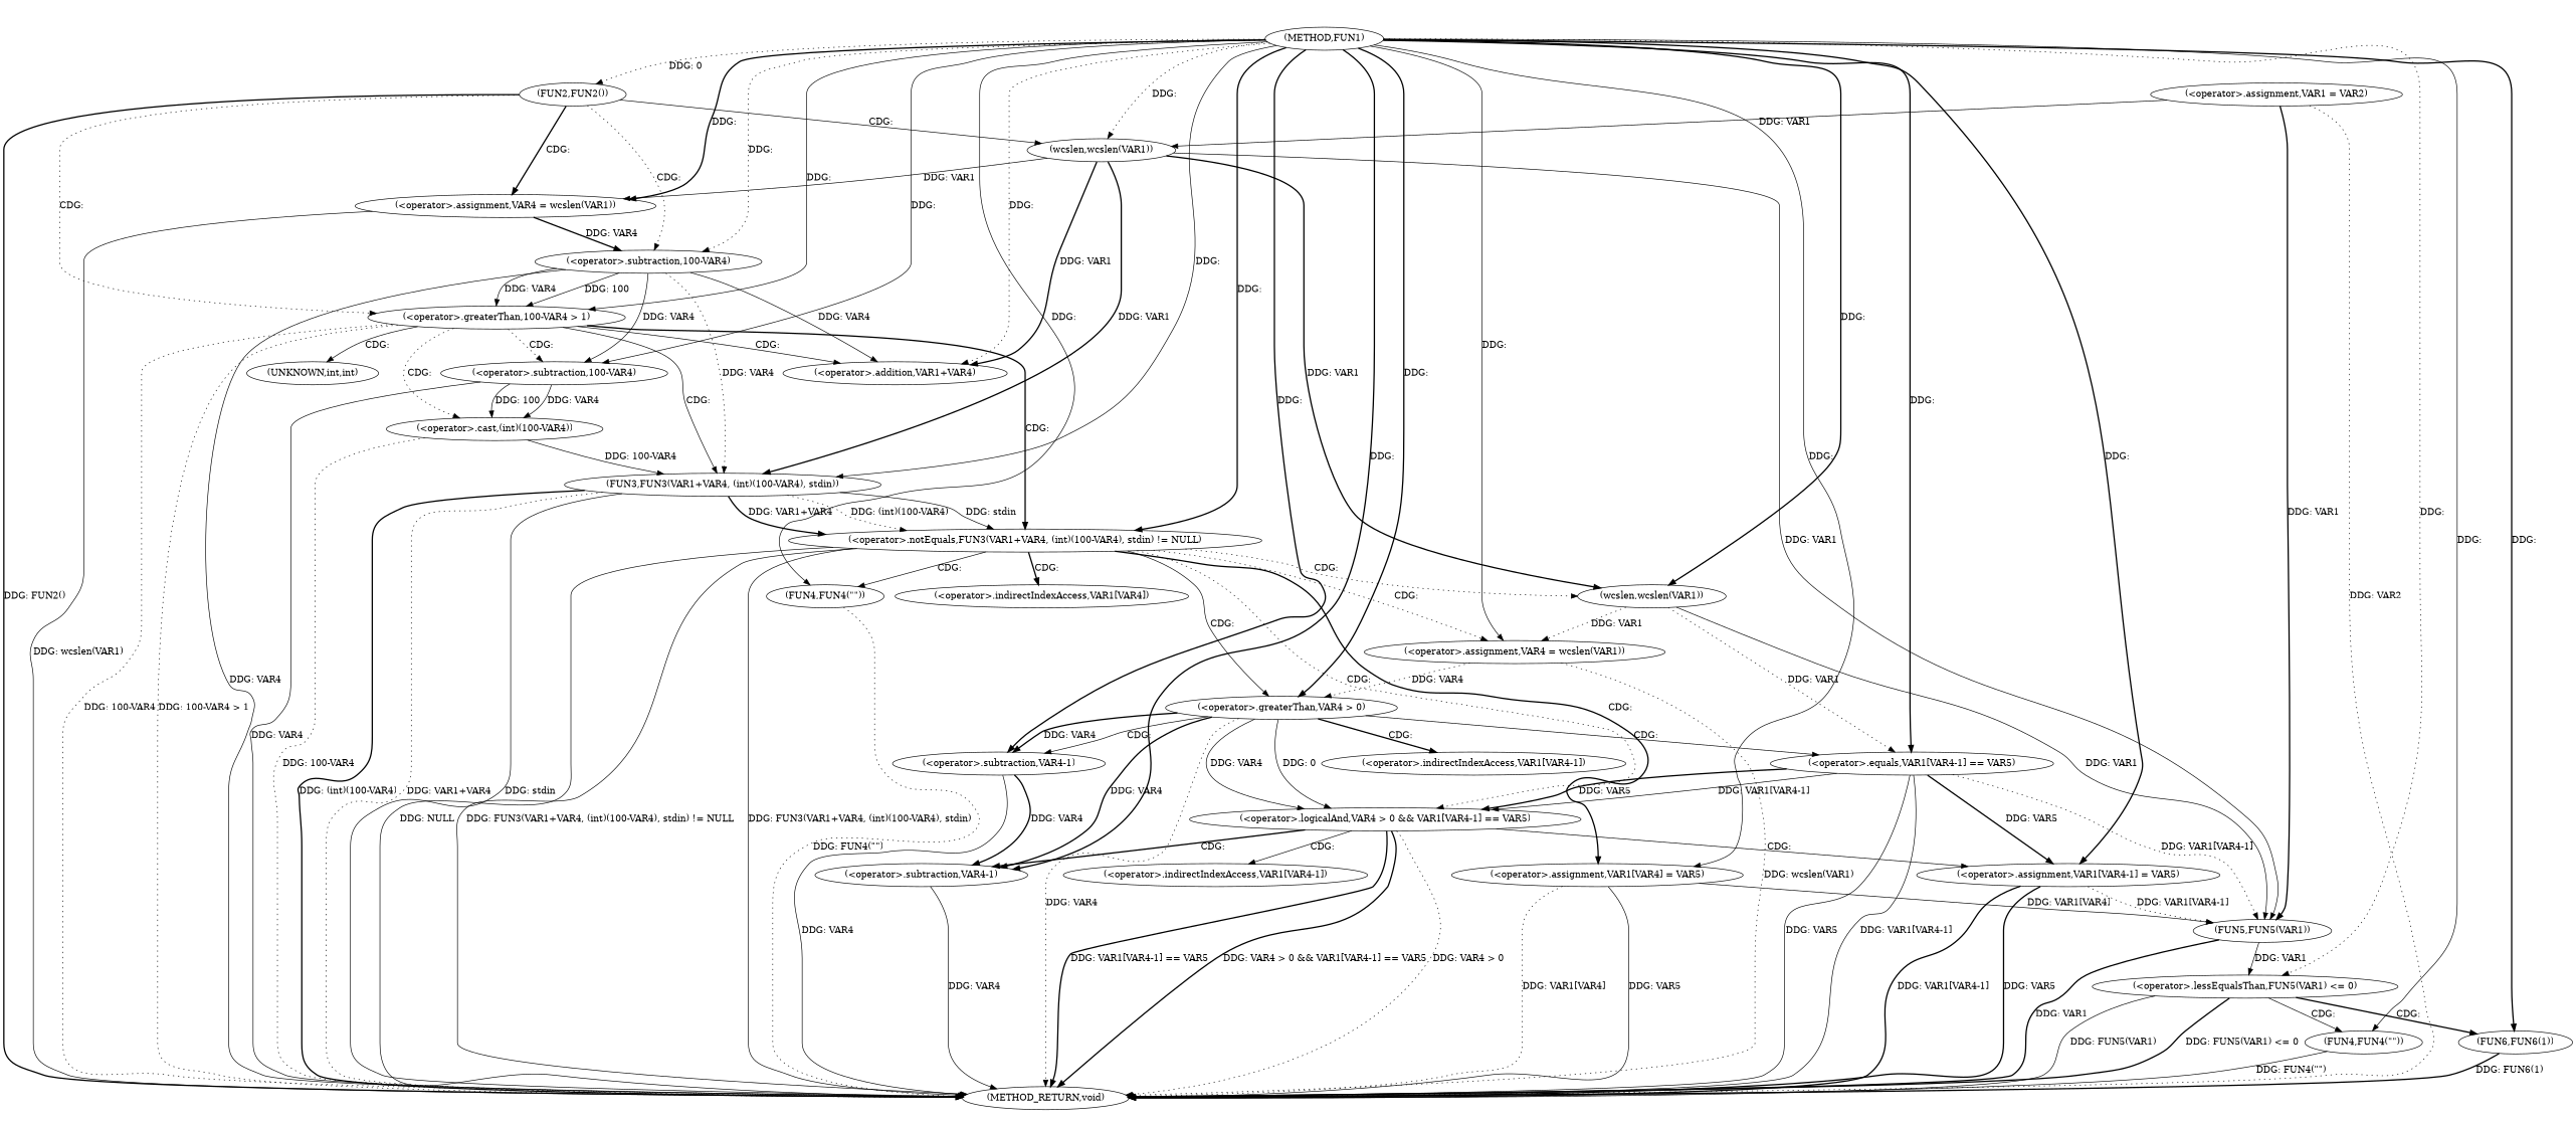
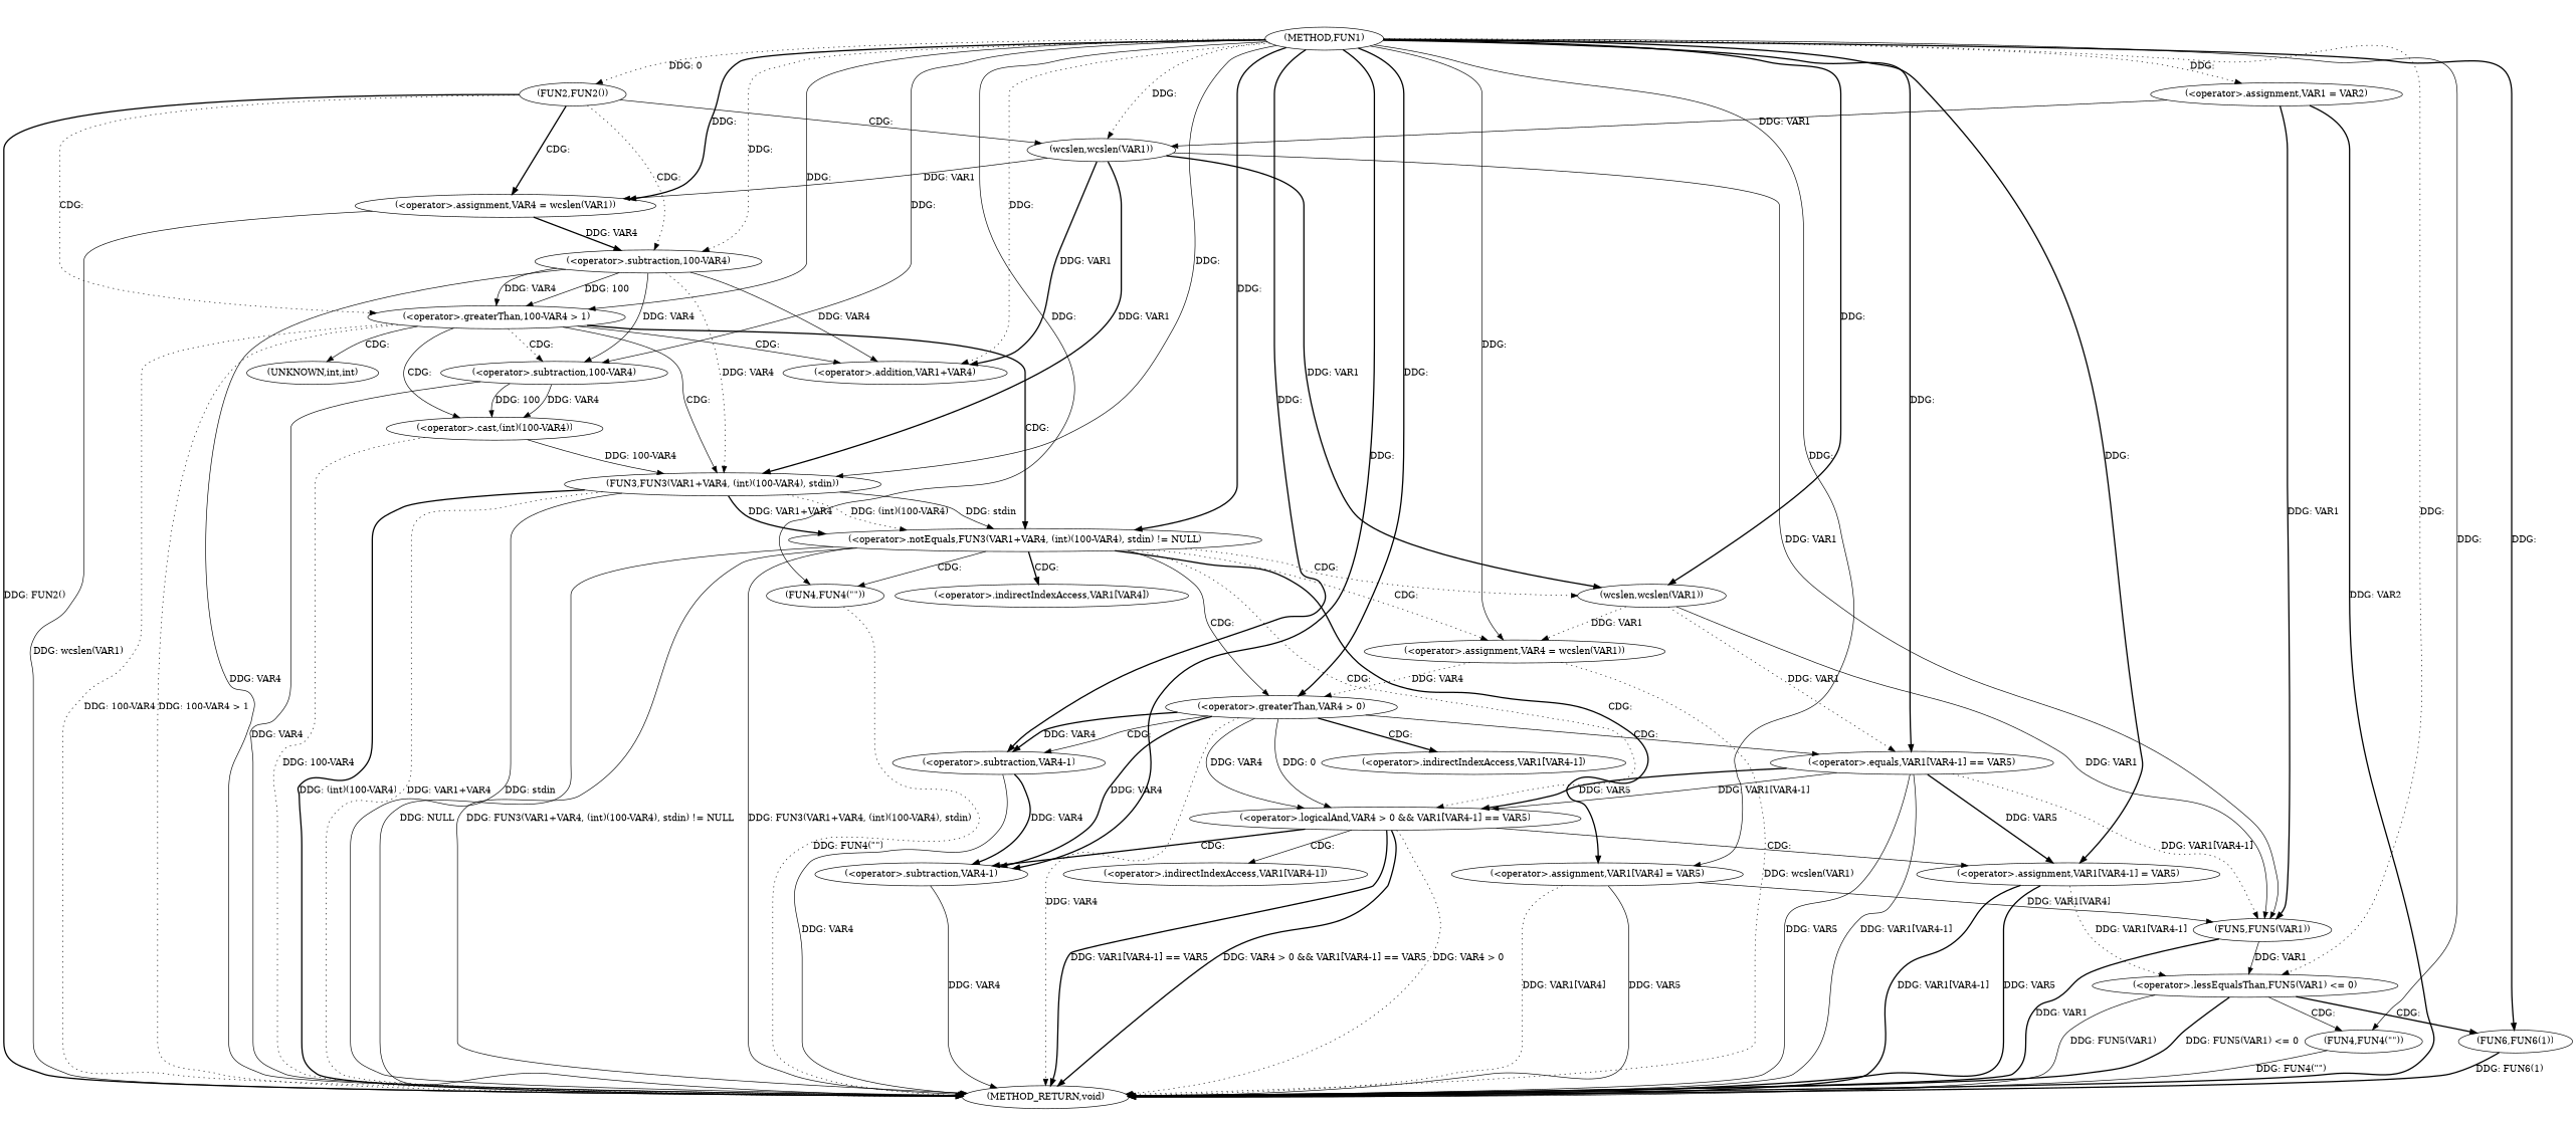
  digraph {
    edge [style=solid]
    n1 [label="(METHOD,FUN1)"]
    n2 [label="(<operator>.assignment,VAR1 = VAR2)"]
    n3 [label="(FUN2,FUN2())"]
    n4 [label="(<operator>.assignment,VAR4 = wcslen(VAR1))"]
    n5 [label="(wcslen,wcslen(VAR1))"]
    n6 [label="(<operator>.greaterThan,100-VAR4 > 1)"]
    n7 [label="(<operator>.subtraction,100-VAR4)"]
    n8 [label="(<operator>.notEquals,FUN3(VAR1+VAR4, (int)(100-VAR4), stdin) != NULL)"]
    n9 [label="(FUN3,FUN3(VAR1+VAR4, (int)(100-VAR4), stdin))"]
    n10 [label="(<operator>.addition,VAR1+VAR4)"]
    n11 [label="(<operator>.subtraction,100-VAR4)"]
    n12 [label="(<operator>.assignment,VAR4 = wcslen(VAR1))"]
    n13 [label="(wcslen,wcslen(VAR1))"]
    n14 [label="(<operator>.greaterThan,VAR4 > 0)"]
    n15 [label="(<operator>.equals,VAR1[VAR4-1] == VAR5)"]
    n16 [label="(<operator>.subtraction,VAR4-1)"]
    n17 [label="(<operator>.assignment,VAR1[VAR4-1] = VAR5)"]
    n18 [label="(<operator>.subtraction,VAR4-1)"]
    n19 [label="(FUN4,FUN4(\"\"))"]
    n20 [label="(<operator>.assignment,VAR1[VAR4] = VAR5)"]
    n21 [label="(<operator>.lessEqualsThan,FUN5(VAR1) <= 0)"]
    n22 [label="(FUN4,FUN4(\"\"))"]
    n23 [label="(FUN6,FUN6(1))"]
    n24 [label="(FUN5,FUN5(VAR1))"]
    n25 [label="(METHOD_RETURN,void)"]
    n26 [label="(<operator>.cast,(int)(100-VAR4))"]
    n27 [label="(UNKNOWN,int,int)"]
    n28 [label="(<operator>.logicalAnd,VAR4 > 0 && VAR1[VAR4-1] == VAR5)"]
    n29 [label="(<operator>.indirectIndexAccess,VAR1[VAR4])"]
    n30 [label="(<operator>.indirectIndexAccess,VAR1[VAR4-1])"]
    n31 [label="(<operator>.indirectIndexAccess,VAR1[VAR4-1])"]
+   n1 -> n2 [label="DDG: " style=dotted]
    n1 -> n3 [label="DDG: 0" style=dotted]
    n1 -> n4 [label="DDG: " style=bold]
    n1 -> n5 [label="DDG: " style=dotted]
    n1 -> n6 [label="DDG: "]
    n1 -> n7 [label="DDG: " style=dotted]
    n1 -> n8 [label="DDG: " style=bold]
    n1 -> n9 [label="DDG: "]
    n1 -> n10 [label="DDG: " style=dotted]
    n1 -> n11 [label="DDG: "]
    n1 -> n12 [label="DDG: "]
    n1 -> n13 [label="DDG: " style=bold]
    n1 -> n14 [label="DDG: " style=bold]
    n1 -> n15 [label="DDG: " style=bold]
    n1 -> n16 [label="DDG: " style=bold]
    n1 -> n17 [label="DDG: " style=bold]
    n1 -> n18 [label="DDG: " style=bold]
    n1 -> n19 [label="DDG: "]
    n1 -> n20 [label="DDG: "]
    n1 -> n21 [label="DDG: " style=dotted]
    n1 -> n22 [label="DDG: "]
    n1 -> n23 [label="DDG: " style=bold]
    n2 -> n5 [label="DDG: VAR1"]
    n2 -> n24 [label="DDG: VAR1" style=bold]
-   n2 -> n25 [label="DDG: VAR2" style=dotted]
+   n2 -> n25 [label="DDG: VAR2" style=bold]
    n3 -> n4 [label="CDG: " style=bold]
    n3 -> n5 [label="CDG: "]
    n3 -> n6 [label="CDG: " style=dotted]
    n3 -> n7 [label="CDG: " style=dotted]
    n3 -> n25 [label="DDG: FUN2()" style=bold]
    n4 -> n7 [label="DDG: VAR4" style=bold]
    n4 -> n25 [label="DDG: wcslen(VAR1)"]
    n5 -> n4 [label="DDG: VAR1"]
    n5 -> n9 [label="DDG: VAR1" style=bold]
    n5 -> n10 [label="DDG: VAR1" style=bold]
    n5 -> n13 [label="DDG: VAR1" style=bold]
    n5 -> n24 [label="DDG: VAR1"]
    n6 -> n8 [label="CDG: " style=bold]
    n6 -> n9 [label="CDG: "]
    n6 -> n10 [label="CDG: "]
    n6 -> n11 [label="CDG: " style=dotted]
    n6 -> n25 [label="DDG: 100-VAR4 > 1" style=dotted]
    n6 -> n25 [label="DDG: 100-VAR4" style=dotted]
-   n6 -> n26 [label="CDG: " style=dotted]
+   n6 -> n26 [label="CDG: "]
    n6 -> n27 [label="CDG: "]
    n7 -> n6 [label="DDG: 100"]
    n7 -> n6 [label="DDG: VAR4"]
    n7 -> n9 [label="DDG: VAR4" style=dotted]
    n7 -> n10 [label="DDG: VAR4"]
    n7 -> n11 [label="DDG: VAR4"]
    n7 -> n25 [label="DDG: VAR4"]
    n8 -> n12 [label="CDG: " style=dotted]
    n8 -> n13 [label="CDG: " style=dotted]
    n8 -> n14 [label="CDG: "]
    n8 -> n19 [label="CDG: "]
    n8 -> n20 [label="CDG: " style=bold]
    n8 -> n25 [label="DDG: FUN3(VAR1+VAR4, (int)(100-VAR4), stdin) != NULL"]
    n8 -> n25 [label="DDG: FUN3(VAR1+VAR4, (int)(100-VAR4), stdin)"]
    n8 -> n25 [label="DDG: NULL"]
    n8 -> n28 [label="CDG: " style=dotted]
    n8 -> n29 [label="CDG: " style=bold]
    n9 -> n8 [label="DDG: VAR1+VAR4" style=bold]
    n9 -> n8 [label="DDG: (int)(100-VAR4)" style=dotted]
    n9 -> n8 [label="DDG: stdin"]
    n9 -> n25 [label="DDG: (int)(100-VAR4)" style=bold]
    n9 -> n25 [label="DDG: VAR1+VAR4" style=dotted]
    n9 -> n25 [label="DDG: stdin"]
    n11 -> n25 [label="DDG: VAR4"]
    n11 -> n26 [label="DDG: 100"]
    n11 -> n26 [label="DDG: VAR4"]
    n12 -> n14 [label="DDG: VAR4" style=dotted]
    n12 -> n25 [label="DDG: wcslen(VAR1)" style=dotted]
    n13 -> n12 [label="DDG: VAR1" style=dotted]
    n13 -> n15 [label="DDG: VAR1" style=dotted]
    n13 -> n24 [label="DDG: VAR1"]
    n14 -> n15 [label="CDG: "]
    n14 -> n16 [label="DDG: VAR4" style=bold]
    n14 -> n16 [label="CDG: "]
    n14 -> n18 [label="DDG: VAR4" style=bold]
    n14 -> n25 [label="DDG: VAR4" style=dotted]
    n14 -> n28 [label="DDG: VAR4"]
    n14 -> n28 [label="DDG: 0"]
    n14 -> n30 [label="CDG: " style=bold]
    n15 -> n17 [label="DDG: VAR5" style=bold]
    n15 -> n24 [label="DDG: VAR1[VAR4-1]" style=dotted]
    n15 -> n25 [label="DDG: VAR1[VAR4-1]"]
    n15 -> n25 [label="DDG: VAR5"]
    n15 -> n28 [label="DDG: VAR1[VAR4-1]"]
    n15 -> n28 [label="DDG: VAR5" style=bold]
    n16 -> n18 [label="DDG: VAR4" style=bold]
    n16 -> n25 [label="DDG: VAR4"]
-   n17 -> n24 [label="DDG: VAR1[VAR4-1]" style=dotted]
+   n17 -> n21 [label="DDG: VAR1[VAR4-1]" style=dotted]
    n17 -> n25 [label="DDG: VAR1[VAR4-1]" style=bold]
    n17 -> n25 [label="DDG: VAR5" style=bold]
    n18 -> n25 [label="DDG: VAR4"]
    n19 -> n25 [label="DDG: FUN4(\"\")" style=dotted]
    n20 -> n24 [label="DDG: VAR1[VAR4]"]
    n20 -> n25 [label="DDG: VAR1[VAR4]" style=dotted]
    n20 -> n25 [label="DDG: VAR5"]
    n21 -> n22 [label="CDG: "]
    n21 -> n23 [label="CDG: " style=bold]
    n21 -> n25 [label="DDG: FUN5(VAR1) <= 0" style=bold]
    n21 -> n25 [label="DDG: FUN5(VAR1)"]
    n22 -> n25 [label="DDG: FUN4(\"\")"]
    n23 -> n25 [label="DDG: FUN6(1)" style=bold]
    n24 -> n21 [label="DDG: VAR1"]
    n24 -> n25 [label="DDG: VAR1" style=bold]
    n26 -> n9 [label="DDG: 100-VAR4"]
    n26 -> n25 [label="DDG: 100-VAR4" style=dotted]
    n28 -> n17 [label="CDG: "]
    n28 -> n18 [label="CDG: " style=bold]
    n28 -> n25 [label="DDG: VAR1[VAR4-1] == VAR5" style=bold]
    n28 -> n25 [label="DDG: VAR4 > 0 && VAR1[VAR4-1] == VAR5" style=bold]
    n28 -> n25 [label="DDG: VAR4 > 0" style=dotted]
    n28 -> n31 [label="CDG: "]
  }
